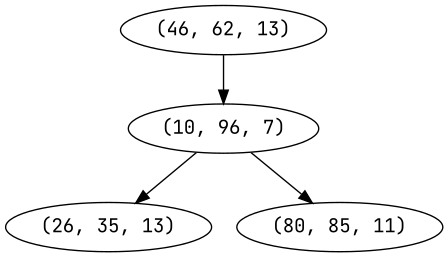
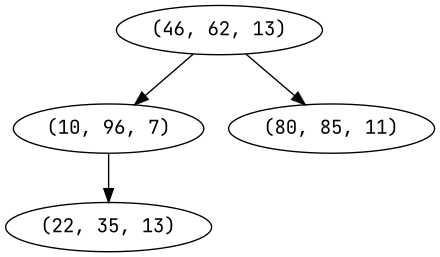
  digraph {
    fontname="JetBrains Mono"
    node [fontname="JetBrains Mono"]
    edge [fontname="JetBrains Mono"]
    "(10, 96, 7)"
-   "(26, 35, 13)"
+   "(26, 35, 13)" [label="(22, 35, 13)"]
    "(80, 85, 11)"
    "(46, 62, 13)"
    "(10, 96, 7)" -> "(26, 35, 13)"
-   "(10, 96, 7)" -> "(80, 85, 11)"
+   "(46, 62, 13)" -> "(80, 85, 11)"
    "(46, 62, 13)" -> "(10, 96, 7)"
  }
